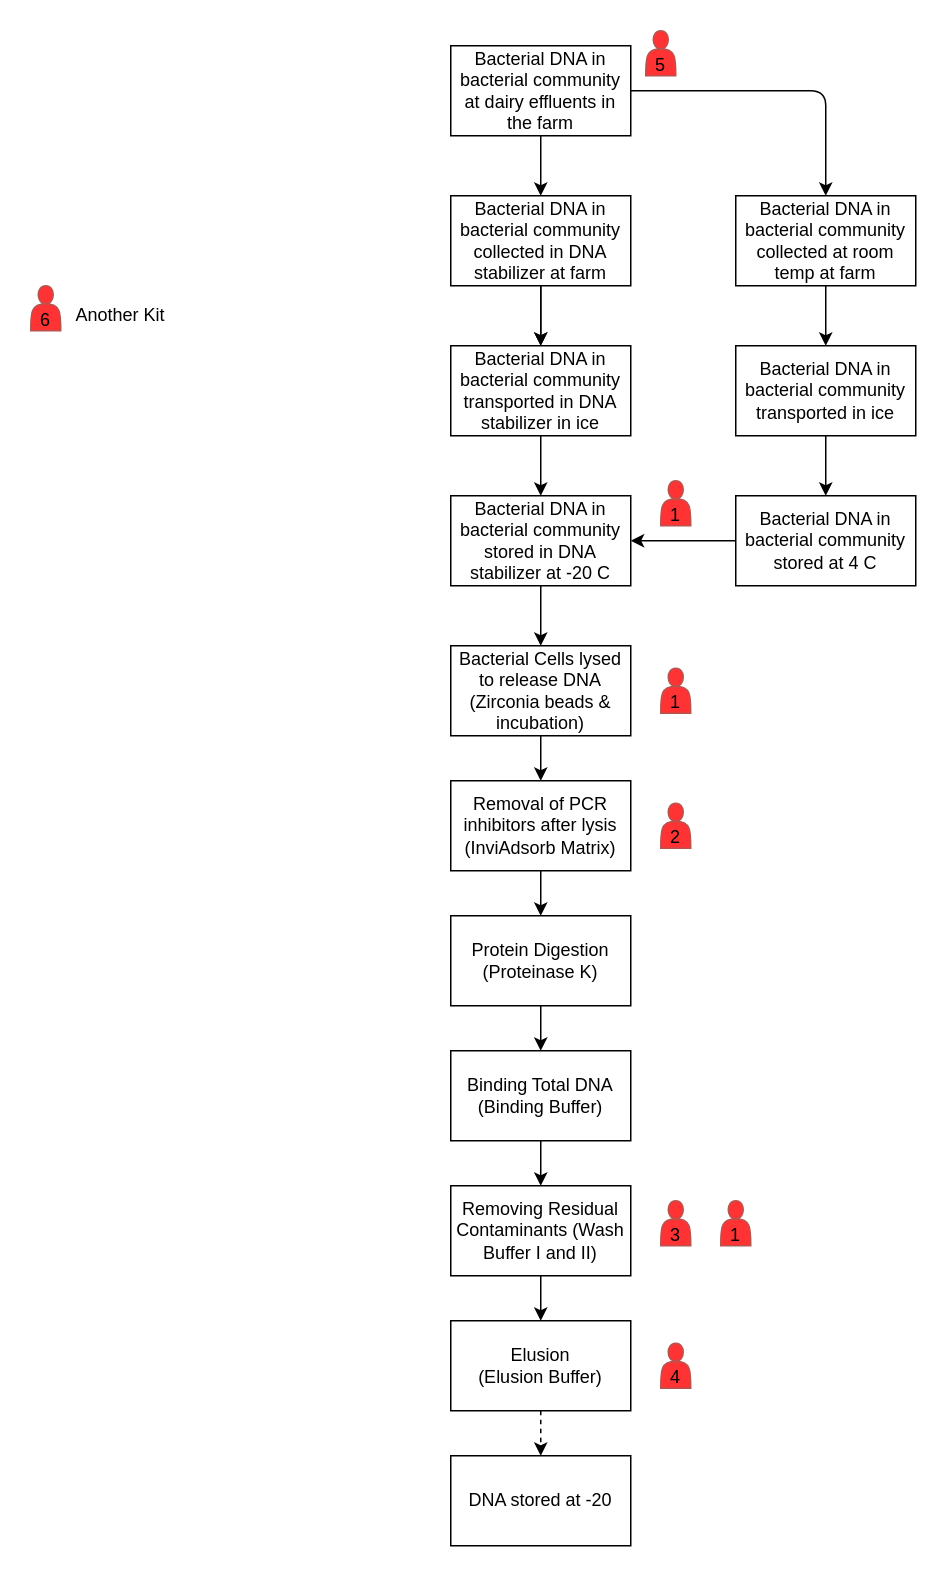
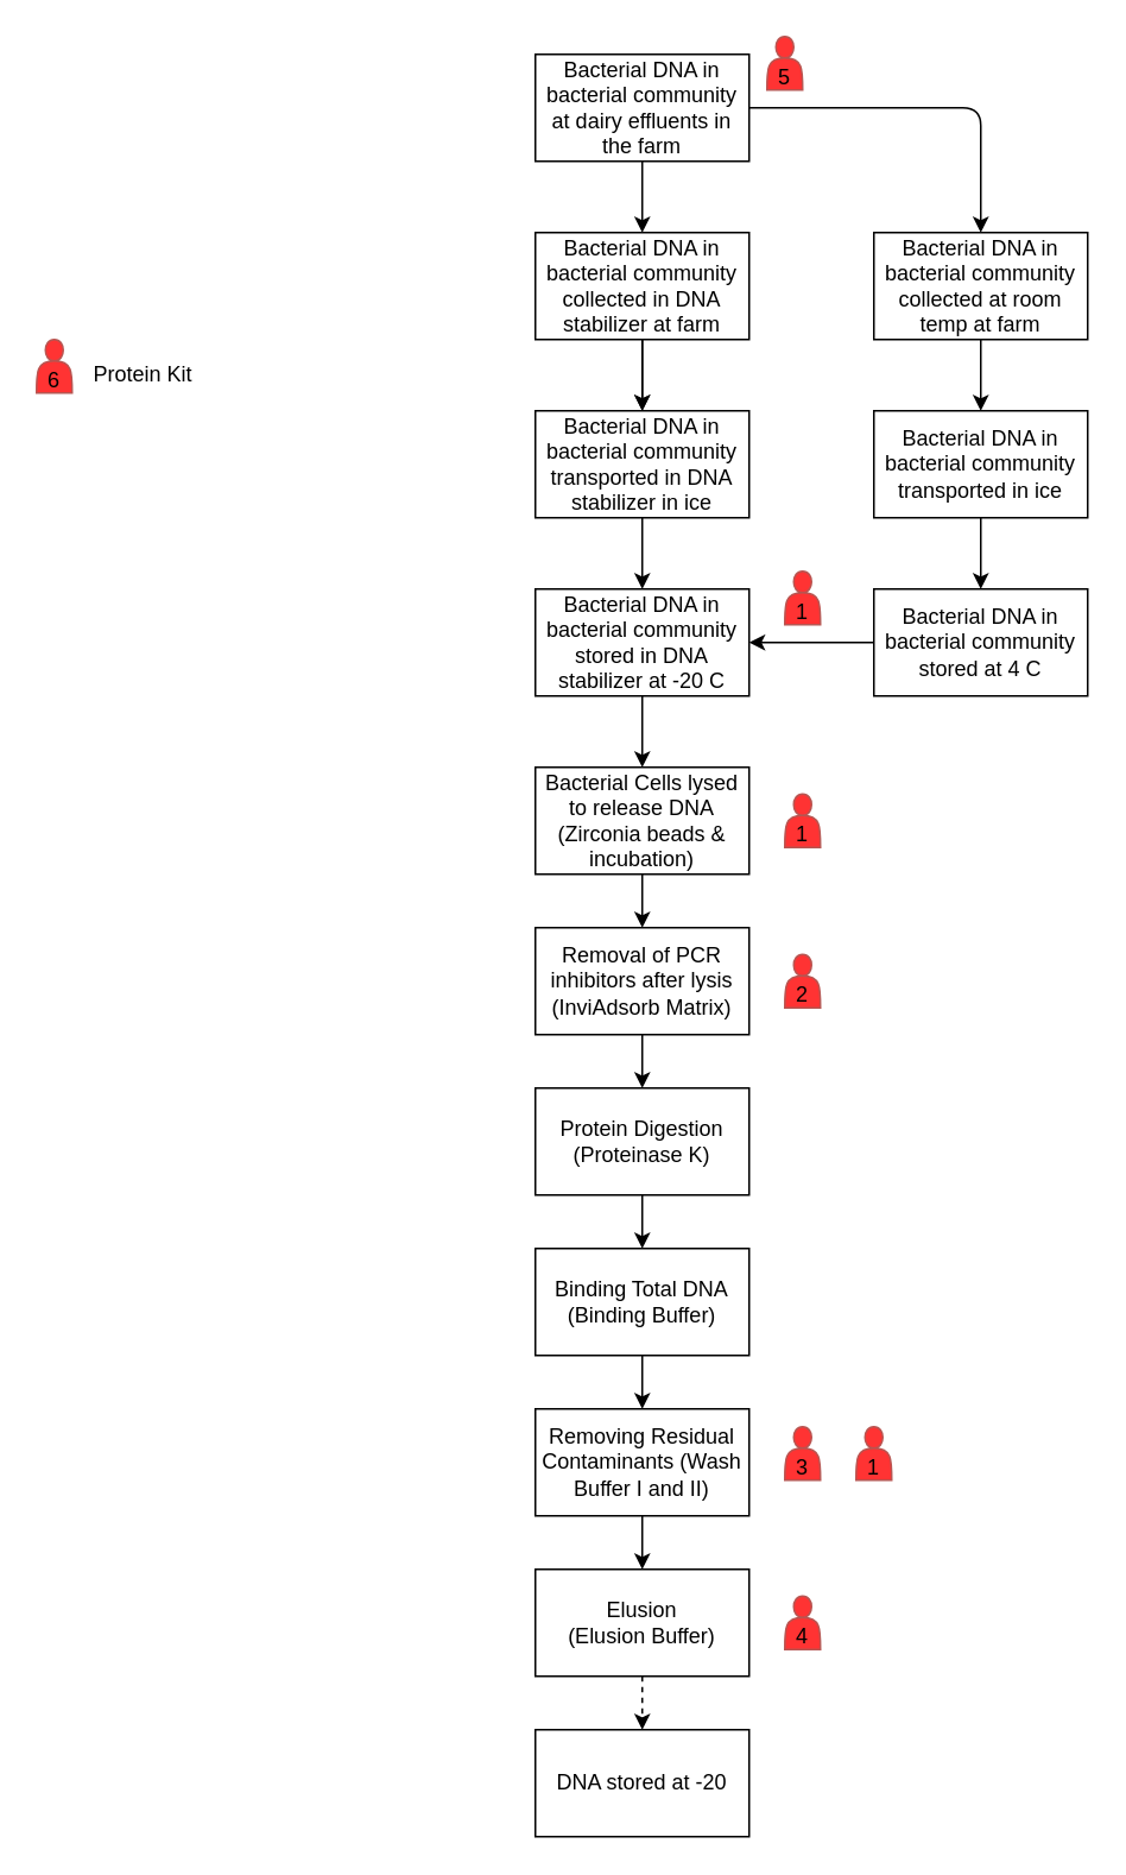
  <mxCell id="0" />
  <mxCell id="1" parent="0" />
  <mxCell id="2" value="Bacterial DNA in bacterial community at dairy effluents in the farm" style="rounded=0;whiteSpace=wrap;html=1;" vertex="1" parent="1"><mxGeometry x="300" y="30" width="120" height="60" as="geometry" /></mxCell>
  <mxCell id="3" value="" style="edgeStyle=orthogonalEdgeStyle;rounded=0;orthogonalLoop=1;jettySize=auto;html=1;" edge="1" parent="1" source="4" target="5"><mxGeometry relative="1" as="geometry" /></mxCell>
  <mxCell id="4" value="Bacterial DNA in bacterial community collected in DNA stabilizer at farm" style="rounded=0;whiteSpace=wrap;html=1;" vertex="1" parent="1"><mxGeometry x="300" y="130" width="120" height="60" as="geometry" /></mxCell>
  <mxCell id="5" value="Bacterial DNA in bacterial community transported in DNA stabilizer in ice" style="rounded=0;whiteSpace=wrap;html=1;" vertex="1" parent="1"><mxGeometry x="300" y="230" width="120" height="60" as="geometry" /></mxCell>
  <mxCell id="6" value="Bacterial DNA in bacterial community collected at room temp at farm" style="rounded=0;whiteSpace=wrap;html=1;" vertex="1" parent="1"><mxGeometry x="490" y="130" width="120" height="60" as="geometry" /></mxCell>
  <mxCell id="7" value="" style="endArrow=classic;html=1;exitX=0.5;exitY=1;exitDx=0;exitDy=0;entryX=0.5;entryY=0;entryDx=0;entryDy=0;" edge="1" parent="1" source="2" target="4"><mxGeometry width="50" height="50" relative="1" as="geometry"><mxPoint x="410" y="210" as="sourcePoint" /><mxPoint x="390" y="230" as="targetPoint" /></mxGeometry></mxCell>
  <mxCell id="8" value="" style="endArrow=classic;html=1;exitX=1;exitY=0.5;exitDx=0;exitDy=0;entryX=0.5;entryY=0;entryDx=0;entryDy=0;" edge="1" parent="1" source="2" target="6"><mxGeometry width="50" height="50" relative="1" as="geometry"><mxPoint x="370" y="100" as="sourcePoint" /><mxPoint x="370" y="140" as="targetPoint" /><Array as="points"><mxPoint x="550" y="60" /></Array></mxGeometry></mxCell>
  <mxCell id="9" value="" style="endArrow=classic;html=1;entryX=0.5;entryY=0;entryDx=0;entryDy=0;" edge="1" parent="1" target="5"><mxGeometry width="50" height="50" relative="1" as="geometry"><mxPoint x="360" y="190" as="sourcePoint" /><mxPoint x="370" y="140" as="targetPoint" /></mxGeometry></mxCell>
  <mxCell id="10" value="" style="endArrow=classic;html=1;exitX=0.5;exitY=1;exitDx=0;exitDy=0;" edge="1" parent="1" source="5"><mxGeometry width="50" height="50" relative="1" as="geometry"><mxPoint x="370" y="200" as="sourcePoint" /><mxPoint x="360" y="330" as="targetPoint" /></mxGeometry></mxCell>
  <mxCell id="11" value="Bacterial DNA in bacterial community transported in ice" style="rounded=0;whiteSpace=wrap;html=1;" vertex="1" parent="1"><mxGeometry x="490" y="230" width="120" height="60" as="geometry" /></mxCell>
  <mxCell id="12" value="" style="edgeStyle=orthogonalEdgeStyle;rounded=0;orthogonalLoop=1;jettySize=auto;html=1;exitX=0.5;exitY=1;exitDx=0;exitDy=0;entryX=0.5;entryY=0;entryDx=0;entryDy=0;" edge="1" parent="1" source="6" target="11"><mxGeometry relative="1" as="geometry"><mxPoint x="370" y="200" as="sourcePoint" /><mxPoint x="370" y="240" as="targetPoint" /></mxGeometry></mxCell>
  <mxCell id="13" value="Bacterial DNA in bacterial community stored in DNA stabilizer at -20 C" style="rounded=0;whiteSpace=wrap;html=1;" vertex="1" parent="1"><mxGeometry x="300" y="330" width="120" height="60" as="geometry" /></mxCell>
  <mxCell id="14" value="Bacterial DNA in bacterial community stored at 4 C" style="rounded=0;whiteSpace=wrap;html=1;" vertex="1" parent="1"><mxGeometry x="490" y="330" width="120" height="60" as="geometry" /></mxCell>
  <mxCell id="15" value="" style="edgeStyle=orthogonalEdgeStyle;rounded=0;orthogonalLoop=1;jettySize=auto;html=1;exitX=0.5;exitY=1;exitDx=0;exitDy=0;entryX=0.5;entryY=0;entryDx=0;entryDy=0;" edge="1" parent="1" source="11" target="14"><mxGeometry relative="1" as="geometry"><mxPoint x="560" y="200" as="sourcePoint" /><mxPoint x="630" y="320" as="targetPoint" /><Array as="points" /></mxGeometry></mxCell>
  <mxCell id="16" value="" style="endArrow=classic;html=1;entryX=1;entryY=0.5;entryDx=0;entryDy=0;exitX=0;exitY=0.5;exitDx=0;exitDy=0;" edge="1" parent="1" source="14" target="13"><mxGeometry width="50" height="50" relative="1" as="geometry"><mxPoint x="340" y="380" as="sourcePoint" /><mxPoint x="390" y="330" as="targetPoint" /></mxGeometry></mxCell>
  <mxCell id="17" value="&lt;div&gt;Bacterial Cells lysed to release DNA&lt;/div&gt;&lt;div&gt;(Zirconia beads &amp;amp; incubation)&lt;br&gt;&lt;/div&gt;" style="rounded=0;whiteSpace=wrap;html=1;" vertex="1" parent="1"><mxGeometry x="300" y="430" width="120" height="60" as="geometry" /></mxCell>
  <mxCell id="18" value="Removal of PCR inhibitors after lysis (InviAdsorb Matrix) " style="rounded=0;whiteSpace=wrap;html=1;" vertex="1" parent="1"><mxGeometry x="300" y="520" width="120" height="60" as="geometry" /></mxCell>
  <mxCell id="19" value="Protein Digestion (Proteinase K)" style="rounded=0;whiteSpace=wrap;html=1;" vertex="1" parent="1"><mxGeometry x="300" y="610" width="120" height="60" as="geometry" /></mxCell>
  <mxCell id="20" value="Binding Total DNA (Binding Buffer)" style="rounded=0;whiteSpace=wrap;html=1;" vertex="1" parent="1"><mxGeometry x="300" y="700" width="120" height="60" as="geometry" /></mxCell>
  <mxCell id="21" value="Removing Residual Contaminants (Wash Buffer I and II)" style="rounded=0;whiteSpace=wrap;html=1;" vertex="1" parent="1"><mxGeometry x="300" y="790" width="120" height="60" as="geometry" /></mxCell>
  <mxCell id="22" value="&lt;div&gt;Elusion &lt;br&gt;&lt;/div&gt;&lt;div&gt;(Elusion Buffer)&lt;/div&gt;" style="rounded=0;whiteSpace=wrap;html=1;" vertex="1" parent="1"><mxGeometry x="300" y="880" width="120" height="60" as="geometry" /></mxCell>
  <mxCell id="23" value="" style="endArrow=classic;html=1;exitX=0.5;exitY=1;exitDx=0;exitDy=0;entryX=0.5;entryY=0;entryDx=0;entryDy=0;" edge="1" parent="1" source="13" target="17"><mxGeometry width="50" height="50" relative="1" as="geometry"><mxPoint x="320" y="470" as="sourcePoint" /><mxPoint x="370" y="420" as="targetPoint" /></mxGeometry></mxCell>
  <mxCell id="24" value="" style="endArrow=classic;html=1;exitX=0.5;exitY=1;exitDx=0;exitDy=0;entryX=0.5;entryY=0;entryDx=0;entryDy=0;" edge="1" parent="1" source="17" target="18"><mxGeometry width="50" height="50" relative="1" as="geometry"><mxPoint x="320" y="570" as="sourcePoint" /><mxPoint x="370" y="520" as="targetPoint" /></mxGeometry></mxCell>
  <mxCell id="25" value="" style="endArrow=classic;html=1;exitX=0.5;exitY=1;exitDx=0;exitDy=0;" edge="1" parent="1" source="18"><mxGeometry width="50" height="50" relative="1" as="geometry"><mxPoint x="320" y="720" as="sourcePoint" /><mxPoint x="360" y="610" as="targetPoint" /></mxGeometry></mxCell>
  <mxCell id="26" value="" style="endArrow=classic;html=1;entryX=0.5;entryY=0;entryDx=0;entryDy=0;exitX=0.5;exitY=1;exitDx=0;exitDy=0;" edge="1" parent="1" source="19" target="20"><mxGeometry width="50" height="50" relative="1" as="geometry"><mxPoint x="320" y="720" as="sourcePoint" /><mxPoint x="370" y="670" as="targetPoint" /></mxGeometry></mxCell>
  <mxCell id="27" value="" style="endArrow=classic;html=1;entryX=0.5;entryY=0;entryDx=0;entryDy=0;exitX=0.5;exitY=1;exitDx=0;exitDy=0;" edge="1" parent="1" source="20" target="21"><mxGeometry width="50" height="50" relative="1" as="geometry"><mxPoint x="320" y="810" as="sourcePoint" /><mxPoint x="370" y="760" as="targetPoint" /></mxGeometry></mxCell>
  <mxCell id="28" value="" style="endArrow=classic;html=1;entryX=0.5;entryY=0;entryDx=0;entryDy=0;exitX=0.5;exitY=1;exitDx=0;exitDy=0;" edge="1" parent="1" source="21" target="22"><mxGeometry width="50" height="50" relative="1" as="geometry"><mxPoint x="320" y="910" as="sourcePoint" /><mxPoint x="370" y="860" as="targetPoint" /></mxGeometry></mxCell>
  <mxCell id="29" value="&lt;div&gt;DNA stored at -20&lt;/div&gt;" style="rounded=0;whiteSpace=wrap;html=1;" vertex="1" parent="1"><mxGeometry x="300" y="970" width="120" height="60" as="geometry" /></mxCell>
  <mxCell id="30" value="" style="endArrow=classic;html=1;entryX=0.5;entryY=0;entryDx=0;entryDy=0;exitX=0.5;exitY=1;exitDx=0;exitDy=0;dashed=1;" edge="1" parent="1" source="22" target="29"><mxGeometry width="50" height="50" relative="1" as="geometry"><mxPoint x="320" y="1050" as="sourcePoint" /><mxPoint x="370" y="1000" as="targetPoint" /></mxGeometry></mxCell>
  <mxCell id="31" value="&lt;div&gt;&lt;br&gt;&lt;/div&gt;&lt;div&gt;1&lt;/div&gt;" style="shape=actor;whiteSpace=wrap;html=1;strokeColor=#B85450;fillColor=#FF3333;" vertex="1" parent="1"><mxGeometry x="440" y="320" width="20" height="30" as="geometry" /></mxCell>
  <mxCell id="32" value="&lt;div&gt;&lt;br&gt;&lt;/div&gt;&lt;div&gt;1&lt;/div&gt;" style="shape=actor;whiteSpace=wrap;html=1;strokeColor=#B85450;fillColor=#FF3333;" vertex="1" parent="1"><mxGeometry x="440" y="445" width="20" height="30" as="geometry" /></mxCell>
  <mxCell id="33" value="&lt;br&gt;&lt;div&gt;2&lt;/div&gt;" style="shape=actor;whiteSpace=wrap;html=1;strokeColor=#B85450;fillColor=#FF3333;" vertex="1" parent="1"><mxGeometry x="440" y="535" width="20" height="30" as="geometry" /></mxCell>
  <mxCell id="34" value="&lt;div&gt;&lt;br&gt;&lt;/div&gt;&lt;div&gt;3&lt;/div&gt;" style="shape=actor;whiteSpace=wrap;html=1;strokeColor=#B85450;fillColor=#FF3333;" vertex="1" parent="1"><mxGeometry x="440" y="800" width="20" height="30" as="geometry" /></mxCell>
  <mxCell id="35" value="&lt;div&gt;&lt;br&gt;&lt;/div&gt;&lt;div&gt;4&lt;/div&gt;" style="shape=actor;whiteSpace=wrap;html=1;strokeColor=#B85450;fillColor=#FF3333;" vertex="1" parent="1"><mxGeometry x="440" y="895" width="20" height="30" as="geometry" /></mxCell>
  <mxCell id="36" value="&lt;div&gt;&lt;br&gt;&lt;/div&gt;&lt;div&gt;5&lt;br&gt;&lt;/div&gt;" style="shape=actor;whiteSpace=wrap;html=1;strokeColor=#B85450;fillColor=#FF3333;" vertex="1" parent="1"><mxGeometry x="430" y="20" width="20" height="30" as="geometry" /></mxCell>
  <mxCell id="37" value="&lt;div&gt;&lt;br&gt;&lt;/div&gt;&lt;div&gt;6&lt;br&gt;&lt;/div&gt;" style="shape=actor;whiteSpace=wrap;html=1;strokeColor=#B85450;fillColor=#FF3333;" vertex="1" parent="1"><mxGeometry x="20" y="190" width="20" height="30" as="geometry" /></mxCell>
- <mxCell id="38" value="Another Kit" style="text;html=1;strokeColor=none;fillColor=none;align=center;verticalAlign=middle;whiteSpace=wrap;rounded=0;" vertex="1" parent="1"><mxGeometry x="40" y="200" width="80" height="20" as="geometry" /></mxCell>
+ <mxCell id="38" value="Protein Kit" style="text;html=1;strokeColor=none;fillColor=none;align=center;verticalAlign=middle;whiteSpace=wrap;rounded=0;" vertex="1" parent="1"><mxGeometry x="40" y="200" width="80" height="20" as="geometry" /></mxCell>
  <mxCell id="39" value="&lt;div&gt;&lt;br&gt;&lt;/div&gt;&lt;div&gt;1&lt;/div&gt;" style="shape=actor;whiteSpace=wrap;html=1;strokeColor=#B85450;fillColor=#FF3333;" vertex="1" parent="1"><mxGeometry x="480" y="800" width="20" height="30" as="geometry" /></mxCell>
